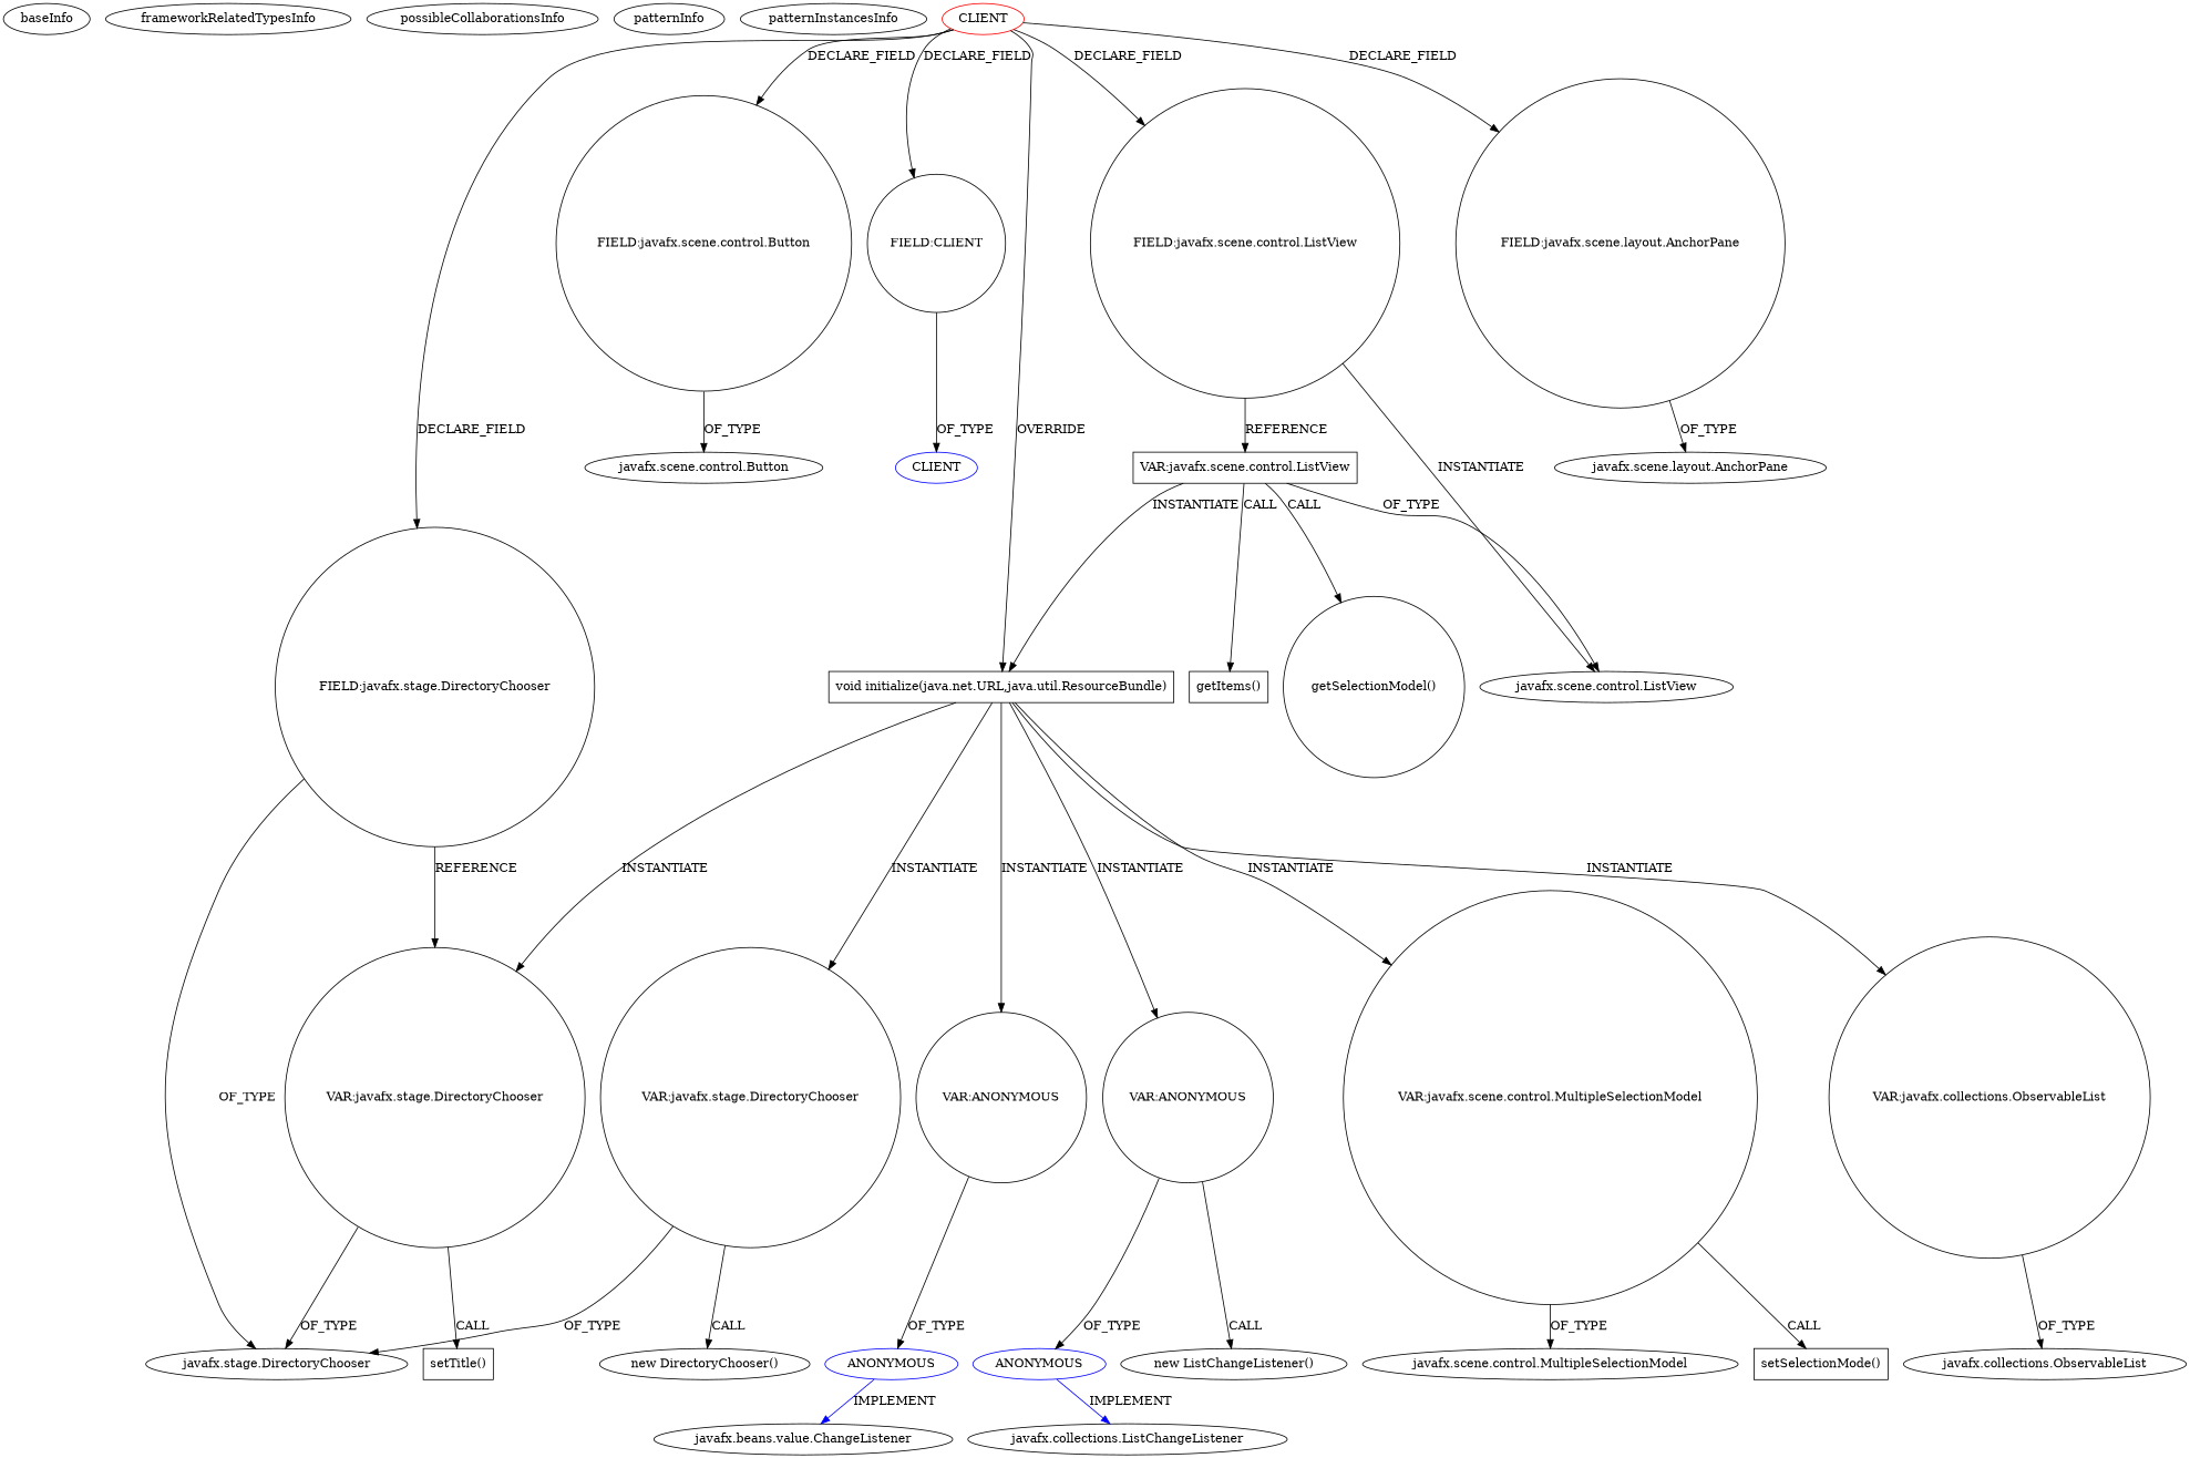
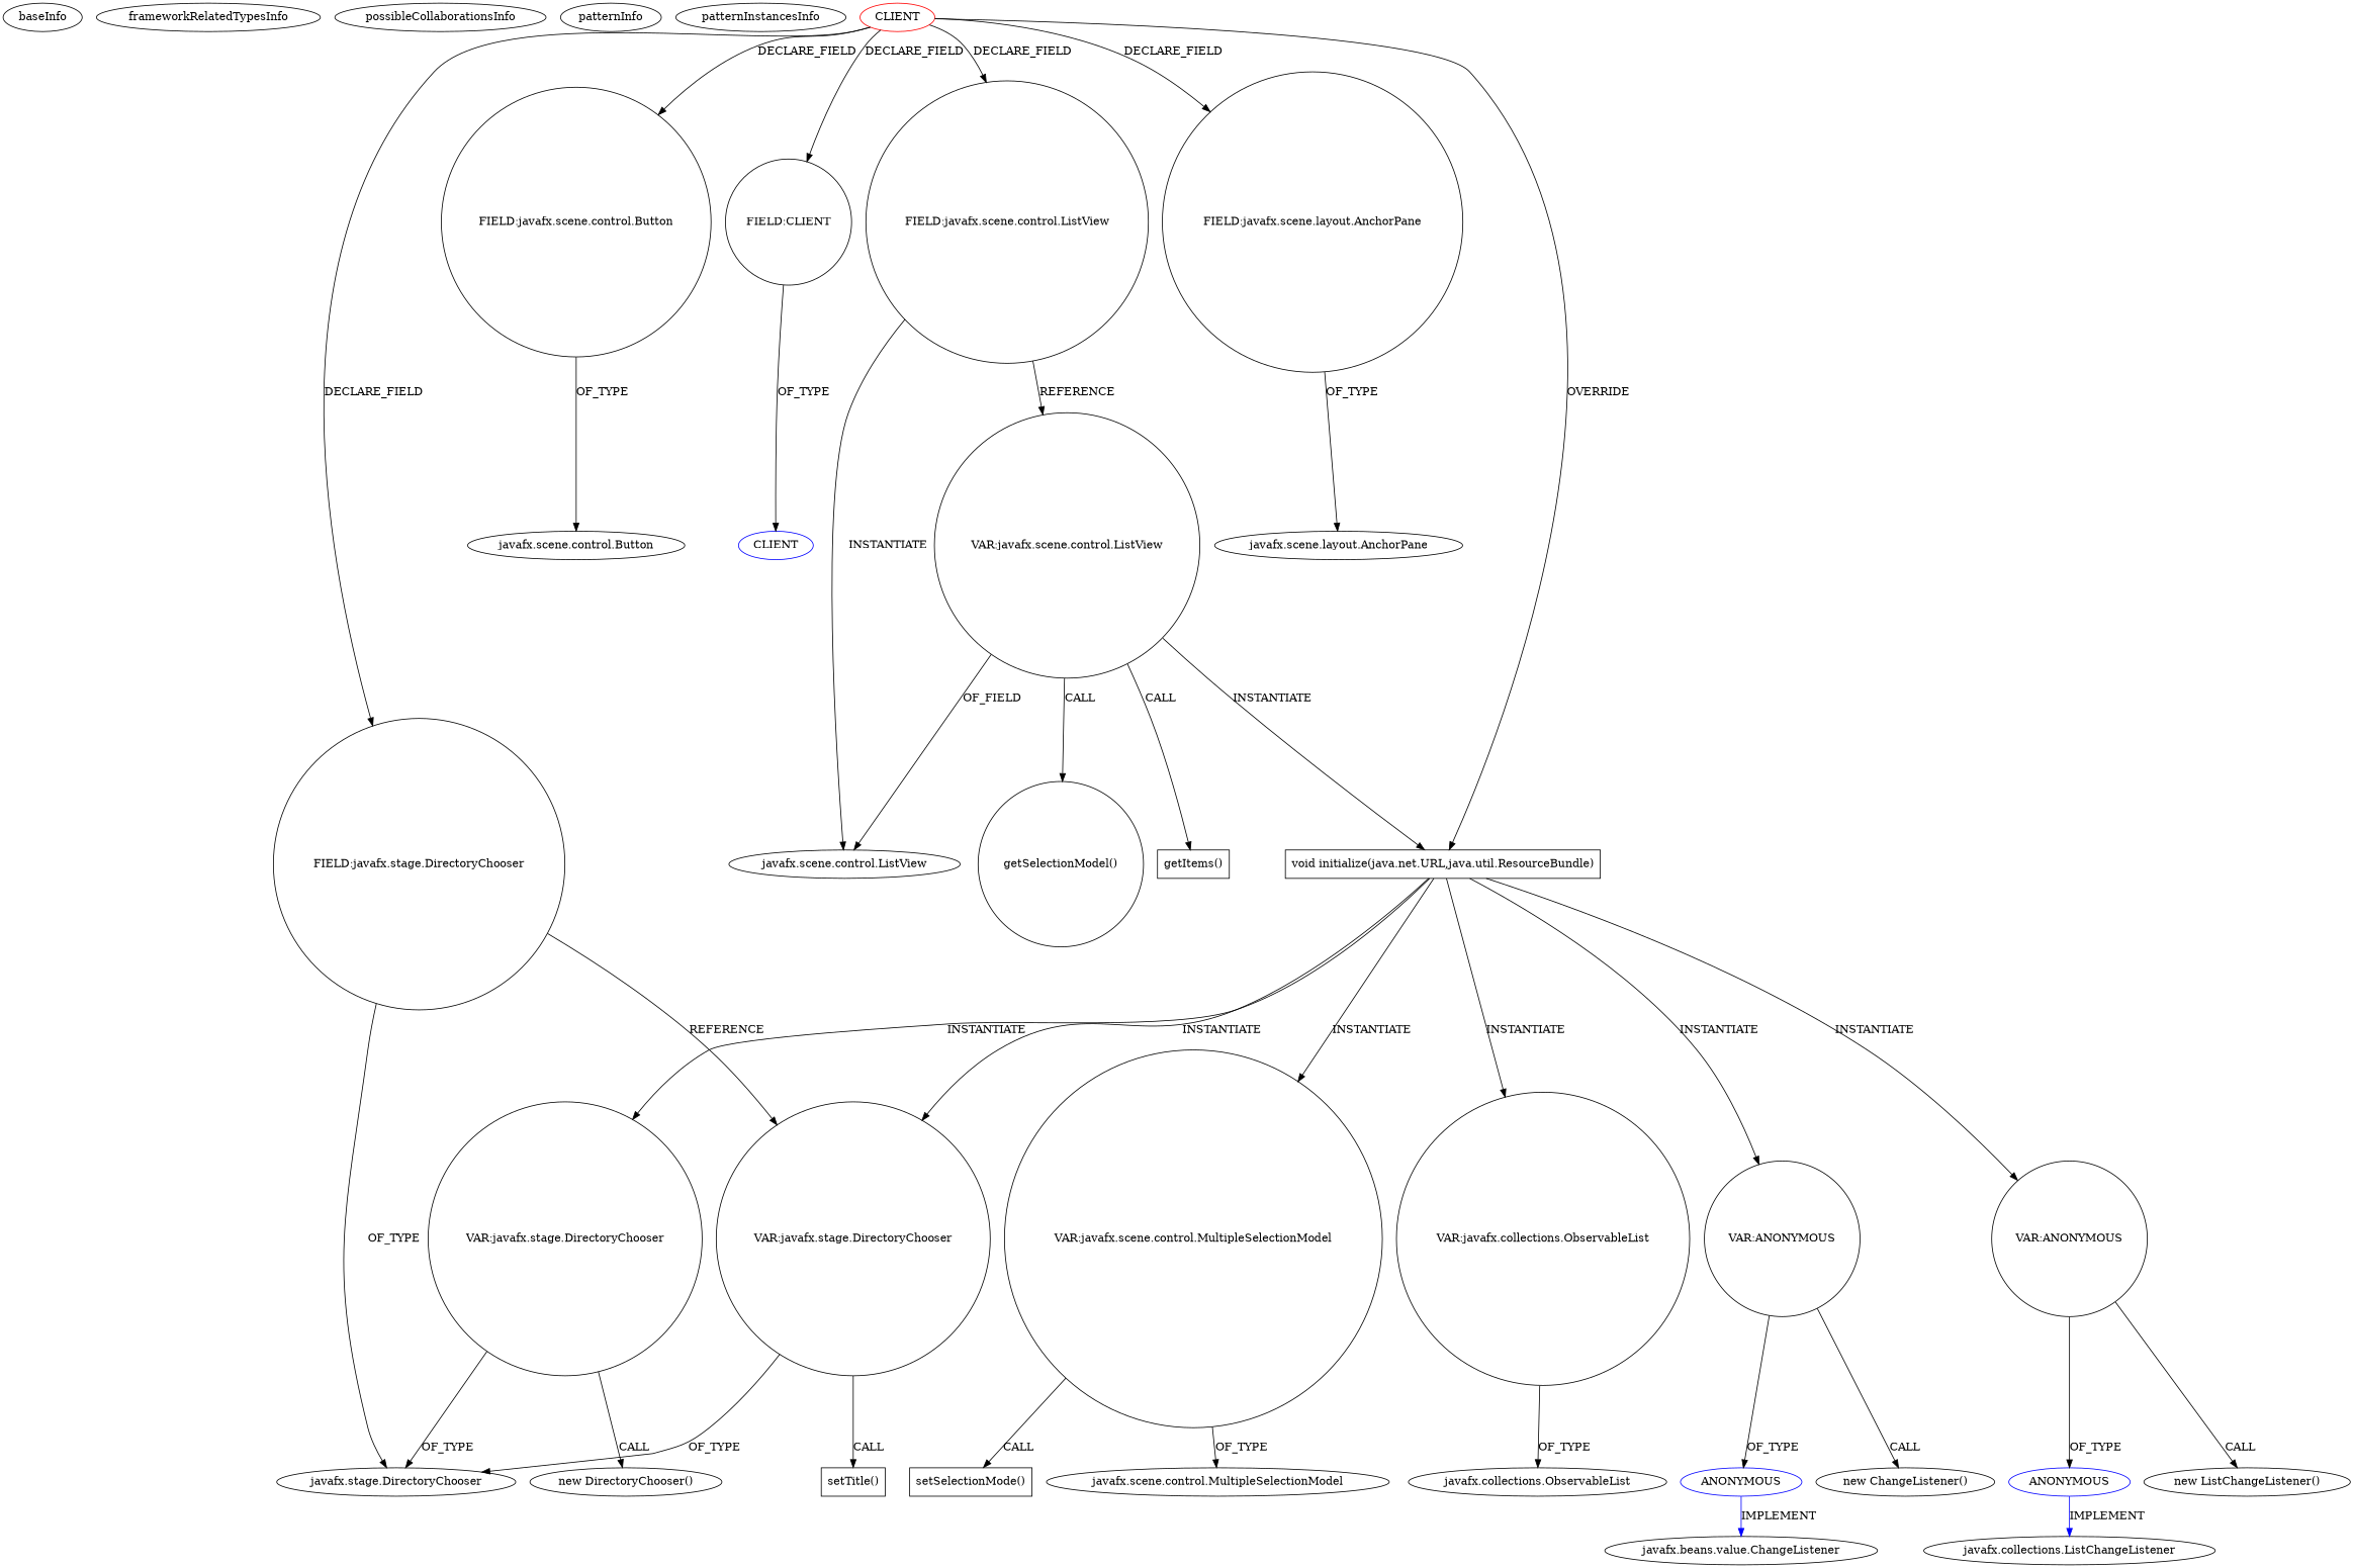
  digraph {
    node [isFrameworkType=false vertexType=VARIABLE_EXPRESION]
    baseInfo [category=pattern graphId=2357 isAnonymous=false possibleRelation=false isFrameworkType="" vertexType=""]
    frameworkRelatedTypesInfo [isFrameworkType="" vertexType=""]
    possibleCollaborationsInfo [isFrameworkType="" vertexType=""]
    patternInfo [frequency=2.0 patternRootClient=0 isFrameworkType="" vertexType=""]
    patternInstancesInfo [0="v1ct04-lagbackup~/v1ct04-lagbackup/lagbackup-master/src/com/v1ct04/ces22/lagbackup/view/main/controllers/RestoreTabController.java~RestoreTabController~4632" 1="v1ct04-lagbackup~/v1ct04-lagbackup/lagbackup-master/src/com/v1ct04/ces22/lagbackup/view/main/creation/NewBackupWindow.java~NewBackupWindow~4639" isFrameworkType="" vertexType=""]
    n6 [label="new DirectoryChooser()" vertexType=CONSTRUCTOR_CALL]
    n7 [label="VAR:javafx.stage.DirectoryChooser" shape=circle]
    n8 [label="javafx.stage.DirectoryChooser" vertexType=FRAMEWORK_CLASS_TYPE]
    n9 [label="void initialize(java.net.URL,java.util.ResourceBundle)" shape=box vertexType=OVERRIDING_METHOD_DECLARATION]
    n10 [label="VAR:ANONYMOUS" shape=circle]
    n11 [label="VAR:ANONYMOUS" shape=circle]
    n12 [label="VAR:javafx.scene.control.MultipleSelectionModel" shape=circle]
    n13 [label="VAR:javafx.collections.ObservableList" shape=circle]
    n14 [label="VAR:javafx.stage.DirectoryChooser" shape=circle]
-   n15 [label="VAR:javafx.scene.control.ListView" shape=box]
+   n15 [label="VAR:javafx.scene.control.ListView" shape=circle]
    n16 [label="getItems()" shape=box vertexType=INSIDE_CALL]
    n17 [label="javafx.scene.control.ListView" vertexType=FRAMEWORK_CLASS_TYPE]
    n18 [label="getSelectionModel()" shape=circle vertexType=INSIDE_CALL]
    n19 [color=blue label=ANONYMOUS vertexType=REFERENCE_ANONYMOUS_DECLARATION]
+   n20 [label="new ChangeListener()" vertexType=CONSTRUCTOR_CALL]
    n21 [color=blue label=ANONYMOUS vertexType=REFERENCE_ANONYMOUS_DECLARATION]
    n22 [label="new ListChangeListener()" vertexType=CONSTRUCTOR_CALL]
    n23 [label="setSelectionMode()" shape=box vertexType=INSIDE_CALL]
    n24 [label="javafx.scene.control.MultipleSelectionModel" vertexType=FRAMEWORK_CLASS_TYPE]
    n25 [label="javafx.collections.ObservableList" vertexType=FRAMEWORK_INTERFACE_TYPE]
    n26 [label="setTitle()" shape=box vertexType=INSIDE_CALL]
    n27 [color=red label=CLIENT vertexType=ROOT_CLIENT_CLASS_DECLARATION]
    n28 [label="FIELD:javafx.scene.control.Button" shape=circle vertexType=FIELD_DECLARATION]
    n29 [label="FIELD:javafx.stage.DirectoryChooser" shape=circle vertexType=FIELD_DECLARATION]
    n30 [label="FIELD:CLIENT" shape=circle vertexType=FIELD_DECLARATION]
    n31 [label="FIELD:javafx.scene.layout.AnchorPane" shape=circle vertexType=FIELD_DECLARATION]
    n32 [label="FIELD:javafx.scene.control.ListView" shape=circle vertexType=FIELD_DECLARATION]
    n33 [label="javafx.scene.control.Button" vertexType=FRAMEWORK_CLASS_TYPE]
    n34 [color=blue label=CLIENT vertexType=REFERENCE_CLIENT_CLASS_DECLARATION]
    n35 [label="javafx.scene.layout.AnchorPane" vertexType=FRAMEWORK_CLASS_TYPE]
    n36 [label="javafx.beans.value.ChangeListener" vertexType=FRAMEWORK_INTERFACE_TYPE]
    n37 [label="javafx.collections.ListChangeListener" vertexType=FRAMEWORK_INTERFACE_TYPE]
    n7 -> n6 [label=CALL]
    n7 -> n8 [label=OF_TYPE]
    n9 -> n7 [label=INSTANTIATE]
    n9 -> n10 [label=INSTANTIATE]
    n9 -> n11 [label=INSTANTIATE]
    n9 -> n12 [label=INSTANTIATE]
    n9 -> n13 [label=INSTANTIATE]
    n9 -> n14 [label=INSTANTIATE]
    n10 -> n19 [label=OF_TYPE]
+   n10 -> n20 [label=CALL]
    n11 -> n21 [label=OF_TYPE]
    n11 -> n22 [label=CALL]
    n12 -> n23 [label=CALL]
    n12 -> n24 [label=OF_TYPE]
    n13 -> n25 [label=OF_TYPE]
    n14 -> n8 [label=OF_TYPE]
    n14 -> n26 [label=CALL]
    n15 -> n9 [label=INSTANTIATE]
    n15 -> n16 [label=CALL]
-   n15 -> n17 [label=OF_TYPE]
+   n15 -> n17 [label=OF_FIELD]
    n15 -> n18 [label=CALL]
    n19 -> n36 [color=blue label=IMPLEMENT]
    n21 -> n37 [color=blue label=IMPLEMENT]
    n27 -> n9 [label=OVERRIDE]
    n27 -> n28 [label=DECLARE_FIELD]
    n27 -> n29 [label=DECLARE_FIELD]
    n27 -> n30 [label=DECLARE_FIELD]
    n27 -> n31 [label=DECLARE_FIELD]
    n27 -> n32 [label=DECLARE_FIELD]
    n28 -> n33 [label=OF_TYPE]
    n29 -> n8 [label=OF_TYPE]
    n29 -> n14 [label=REFERENCE]
    n30 -> n34 [label=OF_TYPE]
    n31 -> n35 [label=OF_TYPE]
    n32 -> n15 [label=REFERENCE]
    n32 -> n17 [label=INSTANTIATE]
  }
